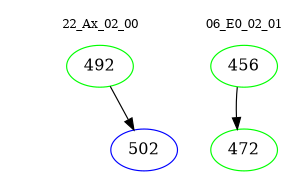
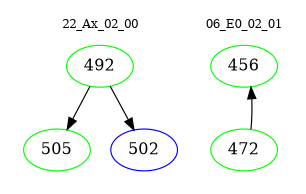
  digraph {
    node [color=green]
    edge [color=black]
    n1 [label=492]
+   n2 [label=505]
    n3 [color=blue label=502]
    n4 [label=456]
    n5 [label=472]
    subgraph cluster_1 {
      color=white
      fontsize=10
      label="22_Ax_02_00"
      n1
+     n2
      n3
    }
    subgraph cluster_2 {
      color=white
      fontsize=10
      label="06_E0_02_01"
      n4
      n5
    }
+   n1 -> n2
    n1 -> n3
-   n4 -> n5
+   n5 -> n4
  }
